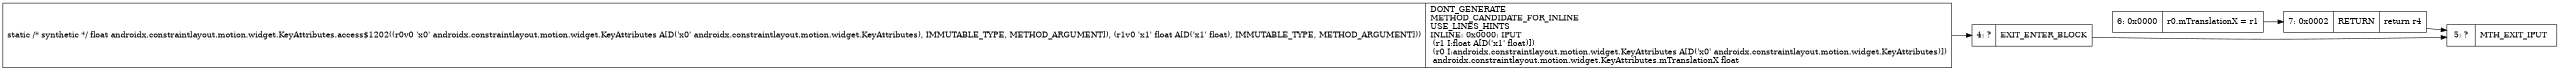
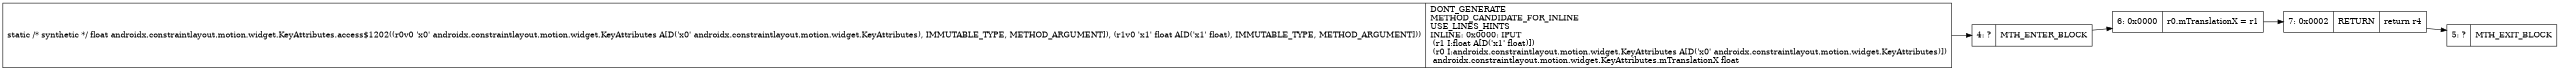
  digraph {
    rankdir=LR
    node [shape=record]
-   n1 [label="{4\:\ ?|EXIT_ENTER_BLOCK\l}"]
+   n1 [label="{4\:\ ?|MTH_ENTER_BLOCK\l}"]
    n2 [label="{6\:\ 0x0000|r0.mTranslationX = r1\l}"]
    n3 [label="{7\:\ 0x0002|RETURN\l|return r4\l}"]
-   n4 [label="{5\:\ ?|MTH_EXIT_IPUT\l}"]
+   n4 [label="{5\:\ ?|MTH_EXIT_BLOCK\l}"]
    n5 [label="{static \/* synthetic *\/ float androidx.constraintlayout.motion.widget.KeyAttributes.access$1202((r0v0 'x0' androidx.constraintlayout.motion.widget.KeyAttributes A[D('x0' androidx.constraintlayout.motion.widget.KeyAttributes), IMMUTABLE_TYPE, METHOD_ARGUMENT]), (r1v0 'x1' float A[D('x1' float), IMMUTABLE_TYPE, METHOD_ARGUMENT]))  | DONT_GENERATE\lMETHOD_CANDIDATE_FOR_INLINE\lUSE_LINES_HINTS\lINLINE: 0x0000: IPUT  \l  (r1 I:float A[D('x1' float)])\l  (r0 I:androidx.constraintlayout.motion.widget.KeyAttributes A[D('x0' androidx.constraintlayout.motion.widget.KeyAttributes)])\l androidx.constraintlayout.motion.widget.KeyAttributes.mTranslationX float\l}"]
-   n1 -> n4
+   n1 -> n2
    n2 -> n3
    n3 -> n4
    n5 -> n1
  }
